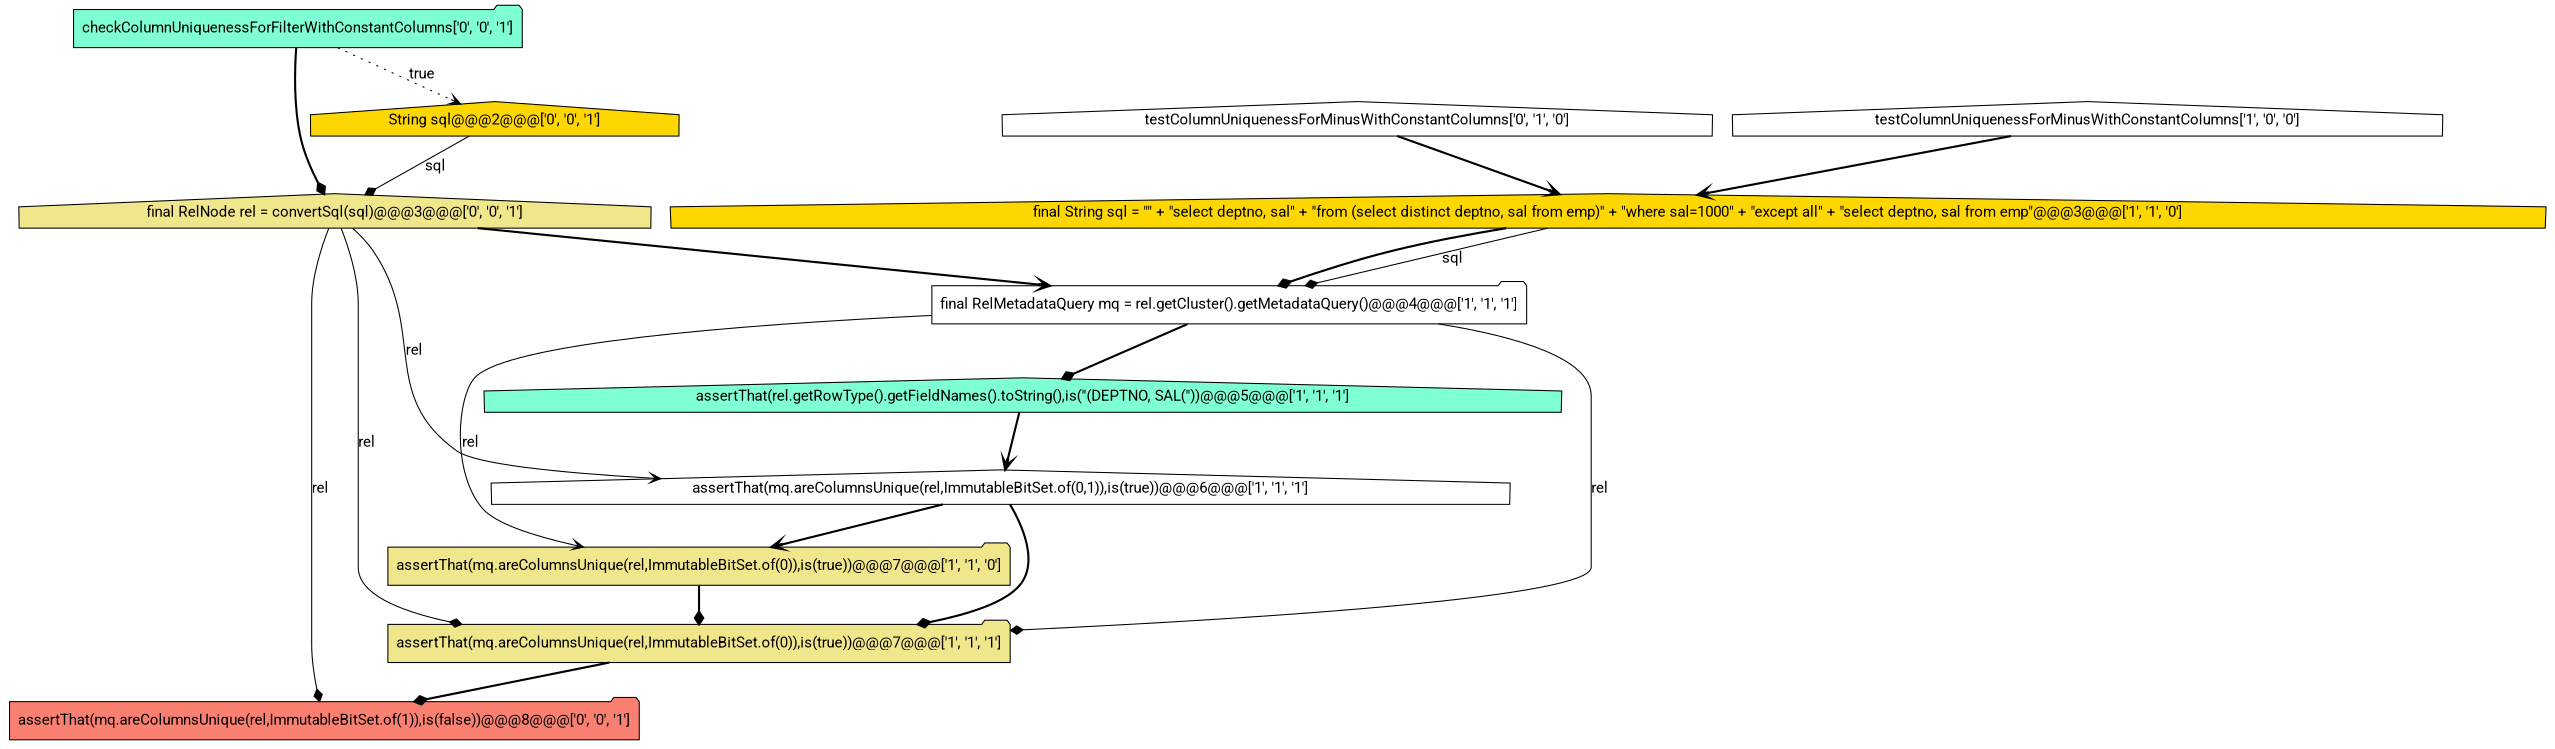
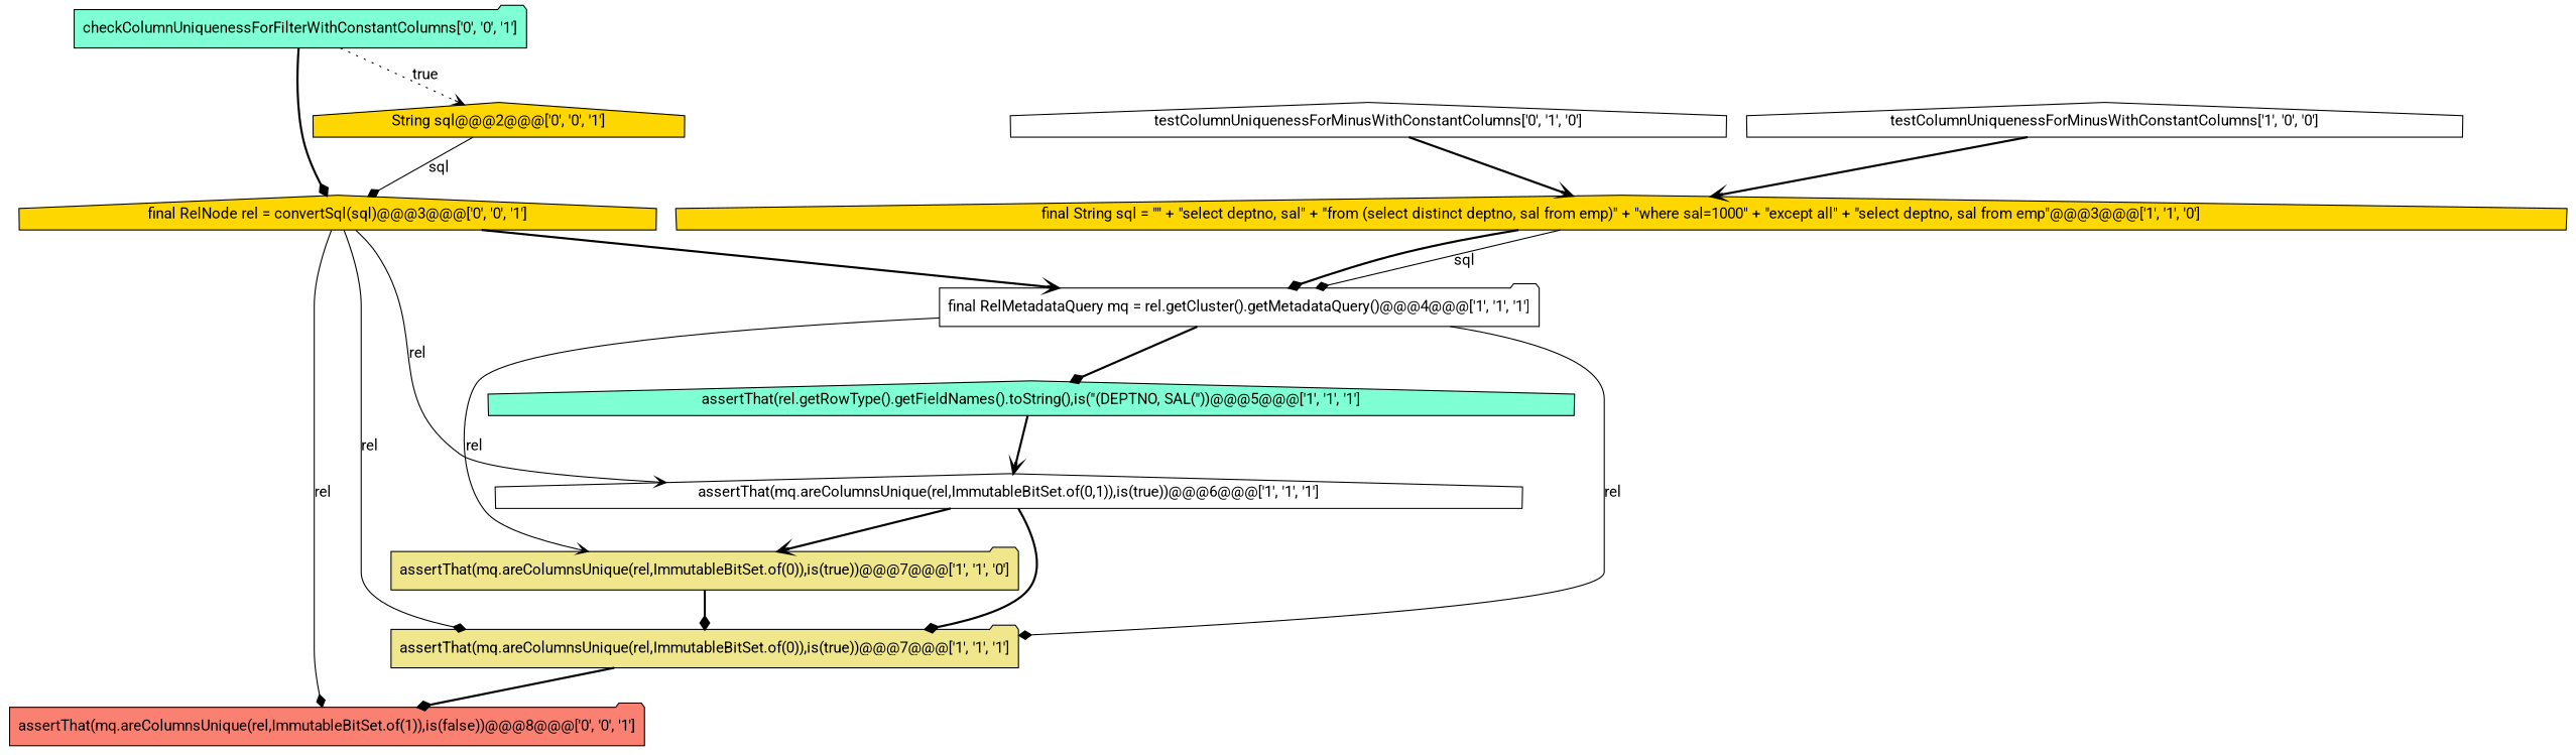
  digraph {
    fontname=Roboto
    node [fillcolor=white shape=house style=filled fontname=Roboto]
    edge [style=bold arrowhead=diamond fontname=Roboto]
    n1 [label="testColumnUniquenessForMinusWithConstantColumns['0', '1', '0']"]
    n2 [fillcolor=gold label="final String sql = \"\" + \"select deptno, sal\" + \"from (select distinct deptno, sal from emp)\" + \"where sal=1000\" + \"except all\" + \"select deptno, sal from emp\"@@@3@@@['1', '1', '0']"]
    n3 [label="final RelMetadataQuery mq = rel.getCluster().getMetadataQuery()@@@4@@@['1', '1', '1']" shape=folder]
    n4 [fillcolor=aquamarine label="checkColumnUniquenessForFilterWithConstantColumns['0', '0', '1']" shape=folder]
    n5 [fillcolor=gold label="String sql@@@2@@@['0', '0', '1']"]
-   n6 [fillcolor=khaki label="final RelNode rel = convertSql(sql)@@@3@@@['0', '0', '1']"]
+   n6 [fillcolor=gold label="final RelNode rel = convertSql(sql)@@@3@@@['0', '0', '1']"]
    n7 [fillcolor=salmon label="assertThat(mq.areColumnsUnique(rel,ImmutableBitSet.of(1)),is(false))@@@8@@@['0', '0', '1']" shape=folder]
    n8 [label="testColumnUniquenessForMinusWithConstantColumns['1', '0', '0']"]
    n9 [fillcolor=khaki label="assertThat(mq.areColumnsUnique(rel,ImmutableBitSet.of(0)),is(true))@@@7@@@['1', '1', '0']" shape=folder]
    n10 [fillcolor=khaki label="assertThat(mq.areColumnsUnique(rel,ImmutableBitSet.of(0)),is(true))@@@7@@@['1', '1', '1']" shape=folder]
    n11 [fillcolor=aquamarine label="assertThat(rel.getRowType().getFieldNames().toString(),is(\"(DEPTNO, SAL(\"))@@@5@@@['1', '1', '1']"]
    n12 [label="assertThat(mq.areColumnsUnique(rel,ImmutableBitSet.of(0,1)),is(true))@@@6@@@['1', '1', '1']"]
    n1 -> n2 [arrowhead=vee]
    n2 -> n3 [label=sql style=solid]
    n2 -> n3
    n3 -> n9 [label=rel style=solid arrowhead=vee]
    n3 -> n10 [label=rel style=solid]
    n3 -> n11
    n4 -> n5 [label=true style=dotted arrowhead=vee]
    n4 -> n6
    n5 -> n6 [label=sql style=solid]
    n6 -> n3 [arrowhead=vee]
    n6 -> n7 [label=rel style=solid]
    n6 -> n10 [label=rel style=solid]
    n6 -> n12 [label=rel style=solid arrowhead=vee]
    n8 -> n2 [arrowhead=vee]
    n9 -> n10
    n10 -> n7
    n11 -> n12 [arrowhead=vee]
    n12 -> n9 [arrowhead=vee]
    n12 -> n10
  }
